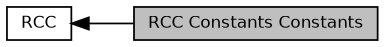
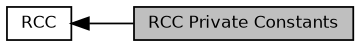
  digraph {
    rankdir=LR
    node [color=black fontname=Helvetica fontsize=10 shape=box style=filled]
-   n1 [fillcolor=grey75 fontcolor=black height=0.2 label="RCC Constants Constants" width=0.4]
+   n1 [fillcolor=grey75 fontcolor=black height=0.2 label="RCC Private Constants" width=0.4]
    n2 [fillcolor=white height=0.2 label=RCC width=0.4]
    n2 -> n1 [dir=back fontname=Helvetica fontsize=10 labelfontname=Helvetica labelfontsize=10 shape=plaintext style=solid]
  }
